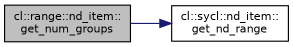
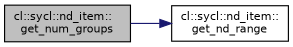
  digraph {
    rankdir=LR
    node [color=black fontname=Helvetica fontsize=10 shape=record]
-   n1 [fillcolor=grey75 fontcolor=black height=0.2 label="cl::range::nd_item::\lget_num_groups" style=filled width=0.4]
+   n1 [fillcolor=grey75 fontcolor=black height=0.2 label="cl::sycl::nd_item::\lget_num_groups" style=filled width=0.4]
    n2 [height=0.2 label="cl::sycl::nd_item::\lget_nd_range" width=0.4]
    n1 -> n2 [color=midnightblue fontname=Helvetica fontsize=10 labelfontname=Helvetica labelfontsize=10 style=solid]
  }
